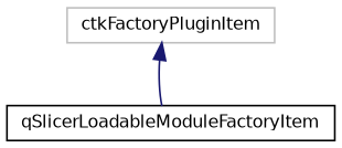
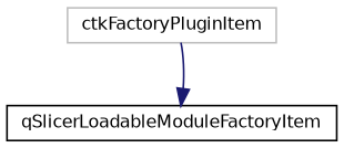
  digraph {
    rankdir=TB
    node [fontname=Helvetica fontsize=10 shape=record]
    n1 [color=grey75 height=0.2 label=ctkFactoryPluginItem width=0.4]
    n2 [color=black height=0.2 label=qSlicerLoadableModuleFactoryItem width=0.4]
-   n1 -> n2 [color=midnightblue dir=back fontname=Helvetica fontsize=10 labelfontname=Helvetica labelfontsize=10 style=solid]
+   n2 -> n1 [color=midnightblue dir=back fontname=Helvetica fontsize=10 labelfontname=Helvetica labelfontsize=10 style=solid]
  }
